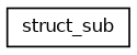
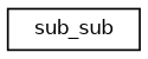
  digraph {
    rankdir=LR
-   n1 [color=black fillcolor=white fontname=Helvetica fontsize=10 height=0.2 label=struct_sub shape=record style=filled width=0.4]
+   n1 [color=black fillcolor=white fontname=Helvetica fontsize=10 height=0.2 label=sub_sub shape=record style=filled width=0.4]
  }
